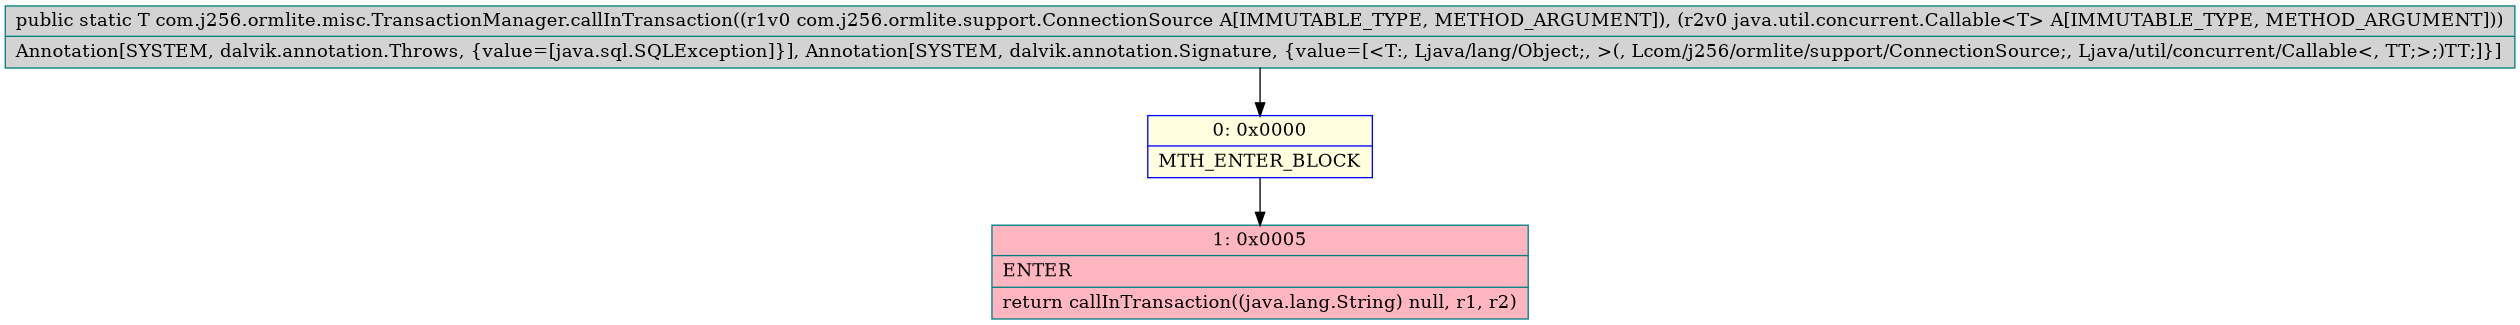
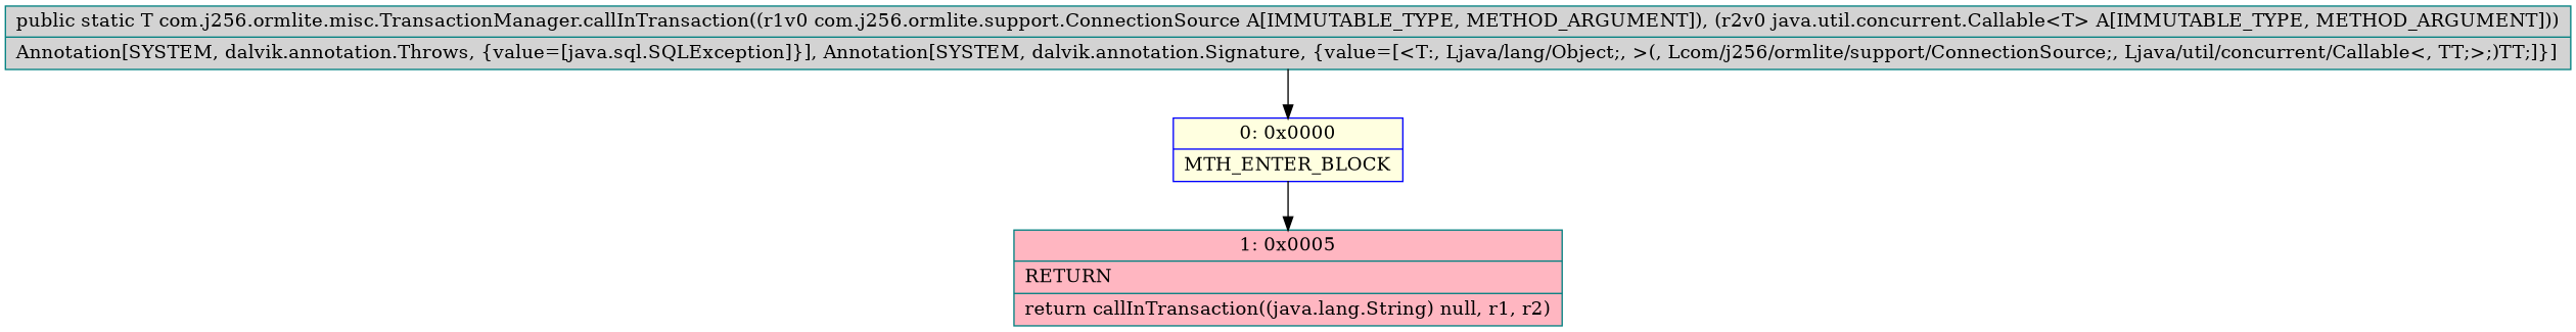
  digraph {
    node [shape=record style=filled color=teal]
    n1 [label="{0\:\ 0x0000|MTH_ENTER_BLOCK\l}" fillcolor=lightyellow color=blue]
-   n2 [label="{1\:\ 0x0005|ENTER\l|return callInTransaction((java.lang.String) null, r1, r2)\l}" fillcolor=lightpink]
+   n2 [label="{1\:\ 0x0005|RETURN\l|return callInTransaction((java.lang.String) null, r1, r2)\l}" fillcolor=lightpink]
    n3 [label="{public static T com.j256.ormlite.misc.TransactionManager.callInTransaction((r1v0 com.j256.ormlite.support.ConnectionSource A[IMMUTABLE_TYPE, METHOD_ARGUMENT]), (r2v0 java.util.concurrent.Callable\<T\> A[IMMUTABLE_TYPE, METHOD_ARGUMENT]))  | Annotation[SYSTEM, dalvik.annotation.Throws, \{value=[java.sql.SQLException]\}], Annotation[SYSTEM, dalvik.annotation.Signature, \{value=[\<T:, Ljava\/lang\/Object;, \>(, Lcom\/j256\/ormlite\/support\/ConnectionSource;, Ljava\/util\/concurrent\/Callable\<, TT;\>;)TT;]\}]\l}" fillcolor=lightgrey]
    n1 -> n2
    n3 -> n1
  }
